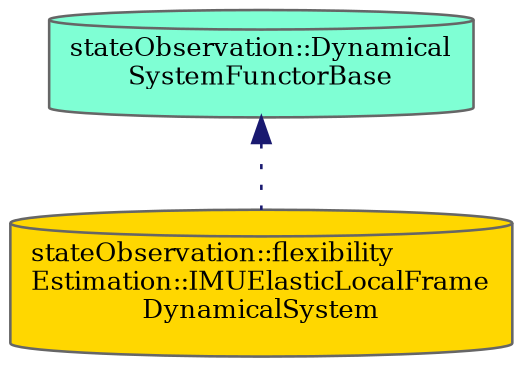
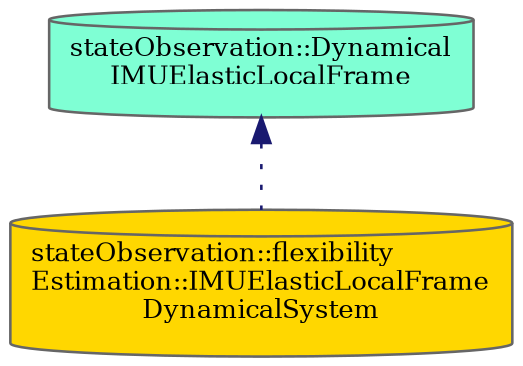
  digraph {
    fontname="DejaVu Serif"
    node [color=gray40 fontname="DejaVu Serif" fontsize=10 shape=cylinder style=filled]
    n1 [fillcolor=gold fontcolor=black height=0.2 label="stateObservation::flexibility\lEstimation::IMUElasticLocalFrame\lDynamicalSystem" width=0.4]
-   n2 [fillcolor=aquamarine height=0.2 label="stateObservation::Dynamical\lSystemFunctorBase" width=0.4]
+   n2 [fillcolor=aquamarine height=0.2 label="stateObservation::Dynamical\lIMUElasticLocalFrame" width=0.4]
    n2 -> n1 [color=midnightblue dir=back fontname="DejaVu Serif" fontsize=10 labelfontname=Helvetica labelfontsize=10 style=dotted]
  }
